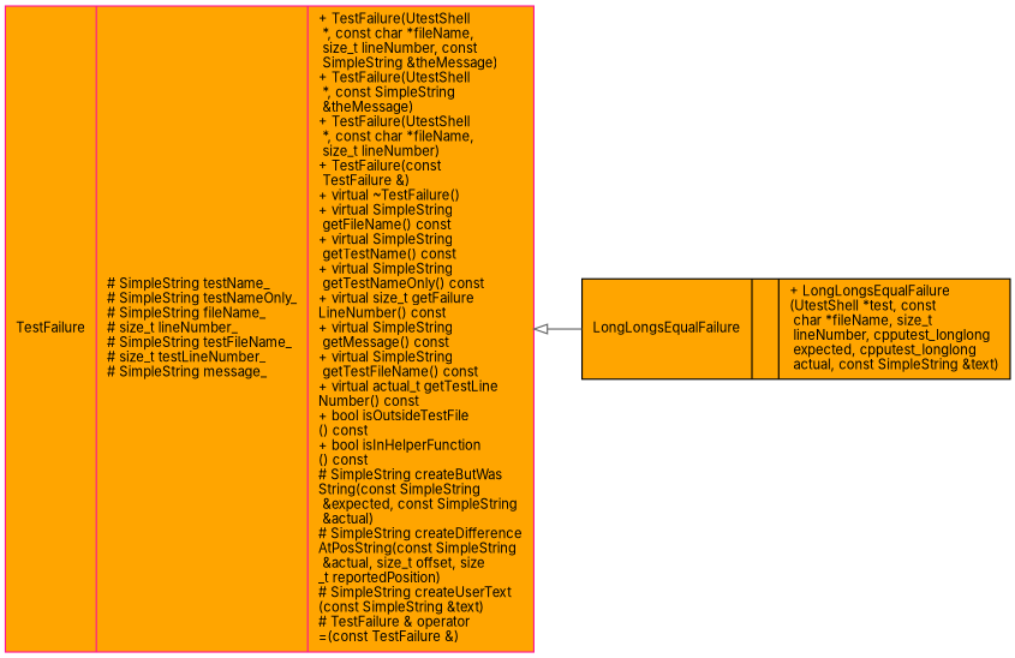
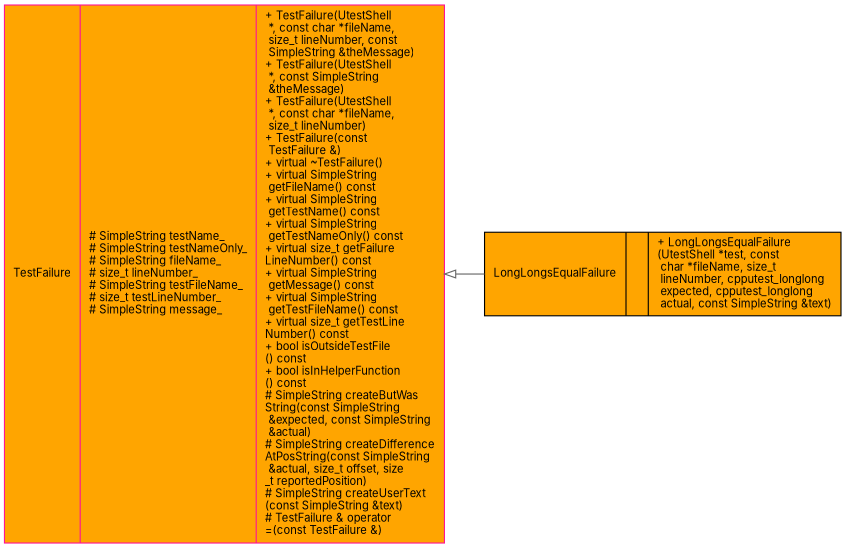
  digraph {
    rankdir=LR
    fontname=Inter
    node [fillcolor=orange fontname=Inter fontsize=10 shape=record style=filled]
    n1 [color=black fontcolor=black height=0.2 label="{LongLongsEqualFailure\n||+  LongLongsEqualFailure\l(UtestShell *test, const\l char *fileName, size_t\l lineNumber, cpputest_longlong\l expected, cpputest_longlong\l actual, const SimpleString &text)\l}" width=0.4]
-   n2 [color=deeppink height=0.2 label="{TestFailure\n|# SimpleString testName_\l# SimpleString testNameOnly_\l# SimpleString fileName_\l# size_t lineNumber_\l# SimpleString testFileName_\l# size_t testLineNumber_\l# SimpleString message_\l|+  TestFailure(UtestShell\l *, const char *fileName,\l size_t lineNumber, const\l SimpleString &theMessage)\l+  TestFailure(UtestShell\l *, const SimpleString\l &theMessage)\l+  TestFailure(UtestShell\l *, const char *fileName,\l size_t lineNumber)\l+  TestFailure(const\l TestFailure &)\l+ virtual ~TestFailure()\l+ virtual SimpleString\l getFileName() const\l+ virtual SimpleString\l getTestName() const\l+ virtual SimpleString\l getTestNameOnly() const\l+ virtual size_t getFailure\lLineNumber() const\l+ virtual SimpleString\l getMessage() const\l+ virtual SimpleString\l getTestFileName() const\l+ virtual actual_t getTestLine\lNumber() const\l+ bool isOutsideTestFile\l() const\l+ bool isInHelperFunction\l() const\l# SimpleString createButWas\lString(const SimpleString\l &expected, const SimpleString\l &actual)\l# SimpleString createDifference\lAtPosString(const SimpleString\l &actual, size_t offset, size\l_t reportedPosition)\l# SimpleString createUserText\l(const SimpleString &text)\l# TestFailure & operator\l=(const TestFailure &)\l}" width=0.4]
+   n2 [color=deeppink height=0.2 label="{TestFailure\n|# SimpleString testName_\l# SimpleString testNameOnly_\l# SimpleString fileName_\l# size_t lineNumber_\l# SimpleString testFileName_\l# size_t testLineNumber_\l# SimpleString message_\l|+  TestFailure(UtestShell\l *, const char *fileName,\l size_t lineNumber, const\l SimpleString &theMessage)\l+  TestFailure(UtestShell\l *, const SimpleString\l &theMessage)\l+  TestFailure(UtestShell\l *, const char *fileName,\l size_t lineNumber)\l+  TestFailure(const\l TestFailure &)\l+ virtual ~TestFailure()\l+ virtual SimpleString\l getFileName() const\l+ virtual SimpleString\l getTestName() const\l+ virtual SimpleString\l getTestNameOnly() const\l+ virtual size_t getFailure\lLineNumber() const\l+ virtual SimpleString\l getMessage() const\l+ virtual SimpleString\l getTestFileName() const\l+ virtual size_t getTestLine\lNumber() const\l+ bool isOutsideTestFile\l() const\l+ bool isInHelperFunction\l() const\l# SimpleString createButWas\lString(const SimpleString\l &expected, const SimpleString\l &actual)\l# SimpleString createDifference\lAtPosString(const SimpleString\l &actual, size_t offset, size\l_t reportedPosition)\l# SimpleString createUserText\l(const SimpleString &text)\l# TestFailure & operator\l=(const TestFailure &)\l}" width=0.4]
    n2 -> n1 [arrowtail=onormal color=gray40 dir=back fontname=Inter fontsize=10 labelfontname=Helvetica labelfontsize=10 style=solid]
  }
